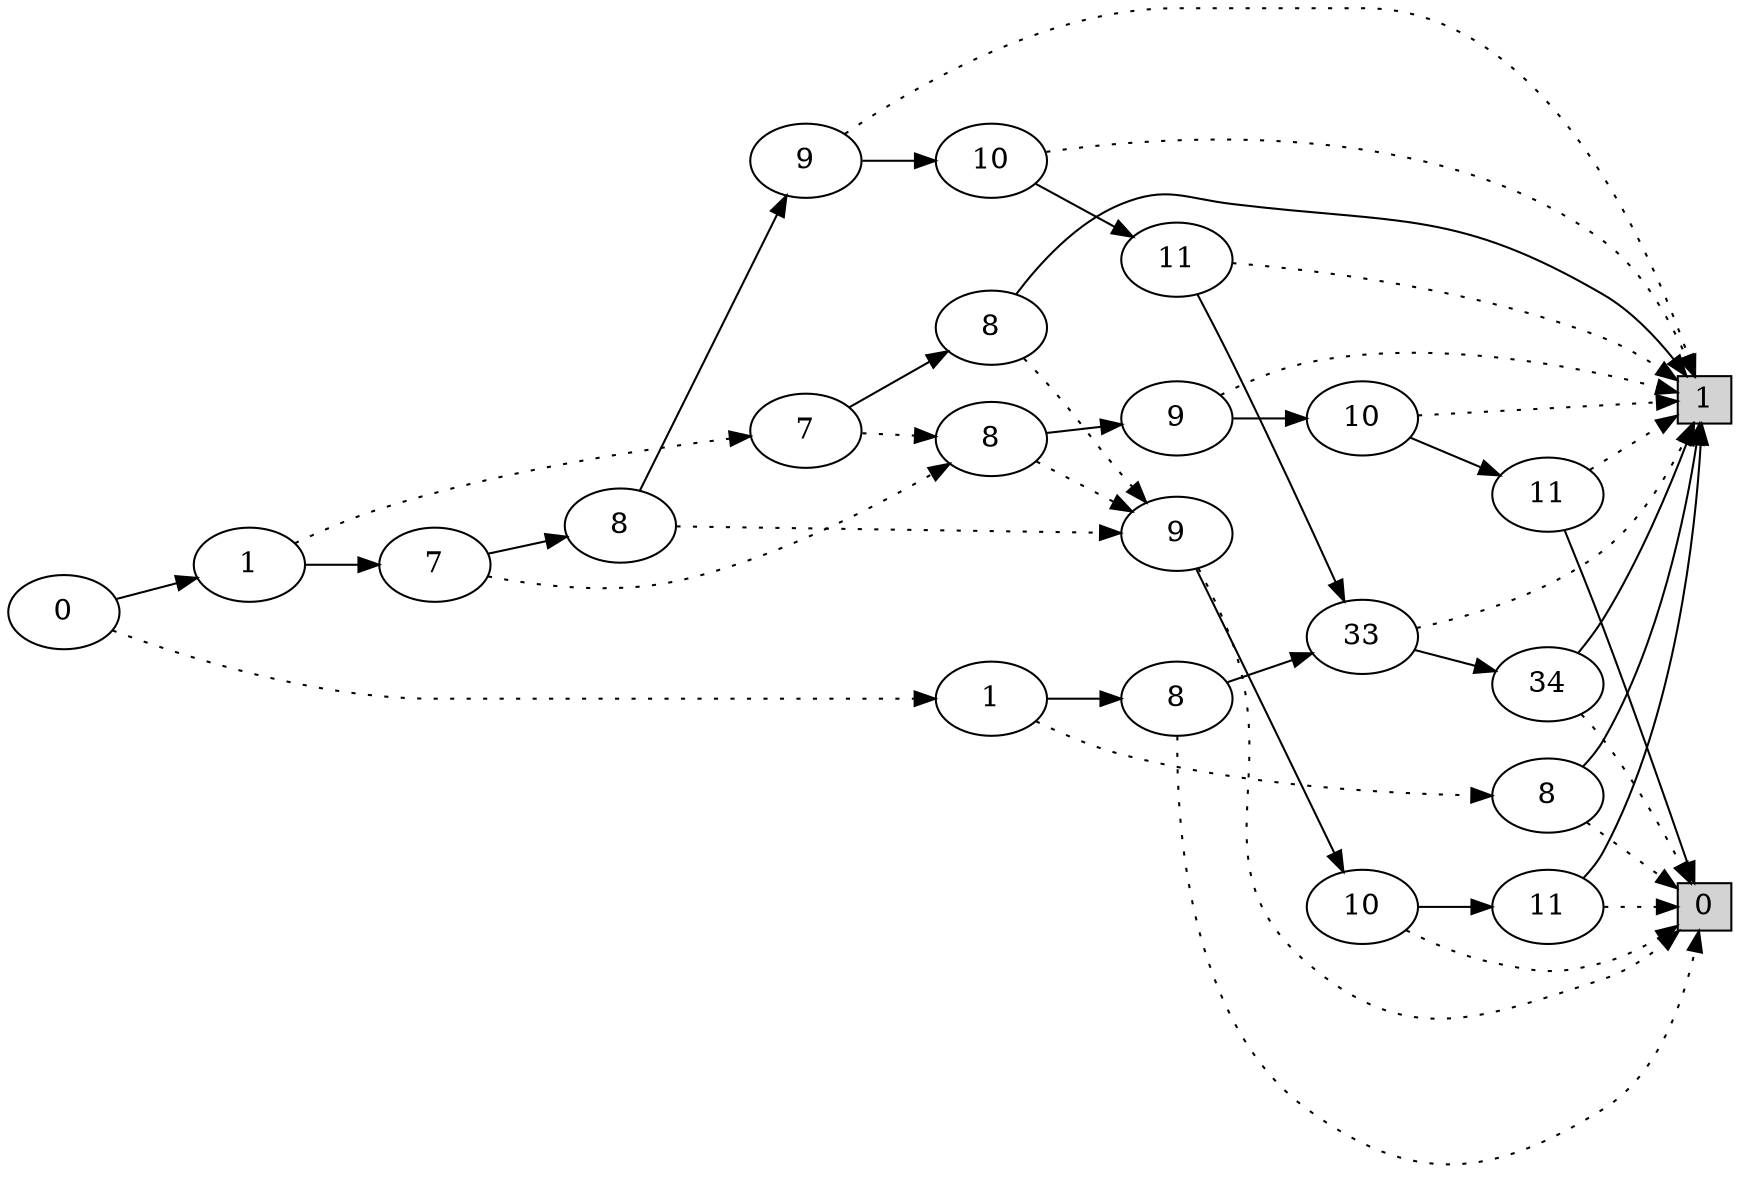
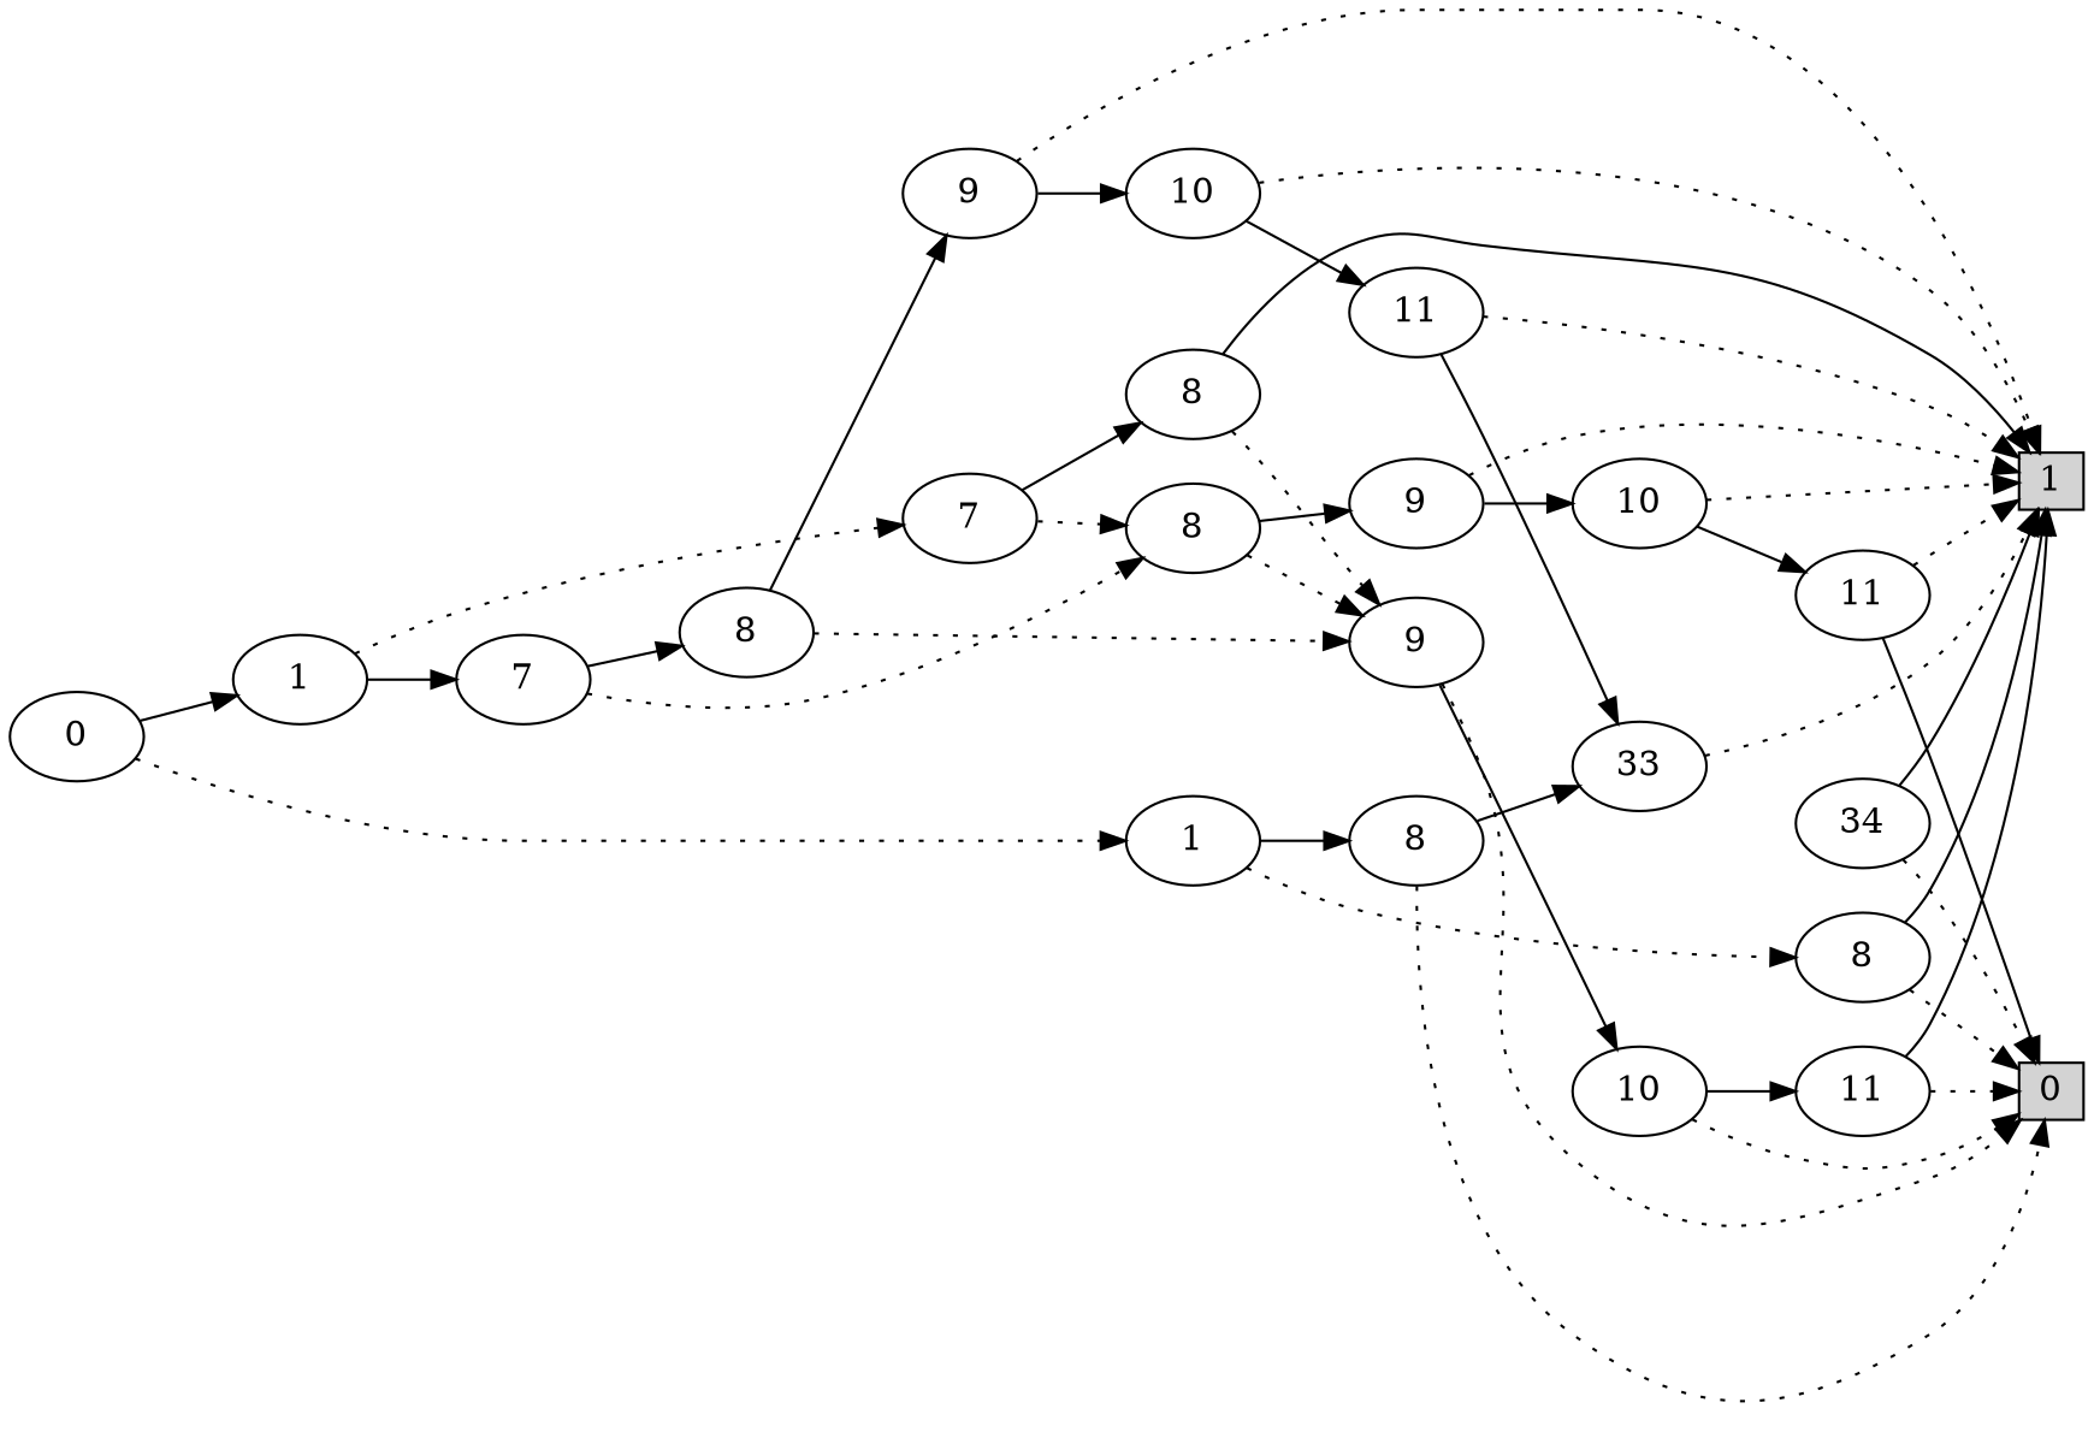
  digraph {
    rankdir=LR
    edge [style=dotted]
    n1 [height=0.3 label=0 shape=box style=filled width=0.3]
    n2 [height=0.3 label=1 shape=box style=filled width=0.3]
    n3 [label=0]
    n4 [label=1]
    n5 [label=1]
    n6 [label=8]
    n7 [label=8]
    n8 [label=7]
    n9 [label=7]
    n10 [label=33]
    n11 [label=34]
    n12 [label=8]
    n13 [label=8]
    n14 [label=8]
    n15 [label=9]
    n16 [label=9]
    n17 [label=10]
    n18 [label=10]
    n19 [label=11]
    n20 [label=11]
    n21 [label=9]
    n22 [label=10]
    n23 [label=11]
    n3 -> n4
    n3 -> n5 [style=filled]
    n4 -> n6
    n4 -> n7 [style=filled]
    n5 -> n8
    n5 -> n9 [style=filled]
    n6 -> n1
    n6 -> n2 [style=filled]
    n7 -> n1
    n7 -> n10 [style=filled]
    n8 -> n12
    n8 -> n13 [style=filled]
    n9 -> n12
    n9 -> n14 [style=filled]
    n10 -> n2
-   n10 -> n11 [style=filled]
    n11 -> n1
    n11 -> n2 [style=filled]
    n12 -> n15
    n12 -> n16 [style=filled]
    n13 -> n2 [style=filled]
    n13 -> n15
    n14 -> n15
    n14 -> n21 [style=filled]
    n15 -> n1
    n15 -> n17 [style=filled]
    n16 -> n2
    n16 -> n18 [style=filled]
    n17 -> n1
    n17 -> n19 [style=filled]
    n18 -> n2
    n18 -> n20 [style=filled]
    n19 -> n1
    n19 -> n2 [style=filled]
    n20 -> n1 [style=filled]
    n20 -> n2
    n21 -> n2
    n21 -> n22 [style=filled]
    n22 -> n2
    n22 -> n23 [style=filled]
    n23 -> n2
    n23 -> n10 [style=filled]
  }
